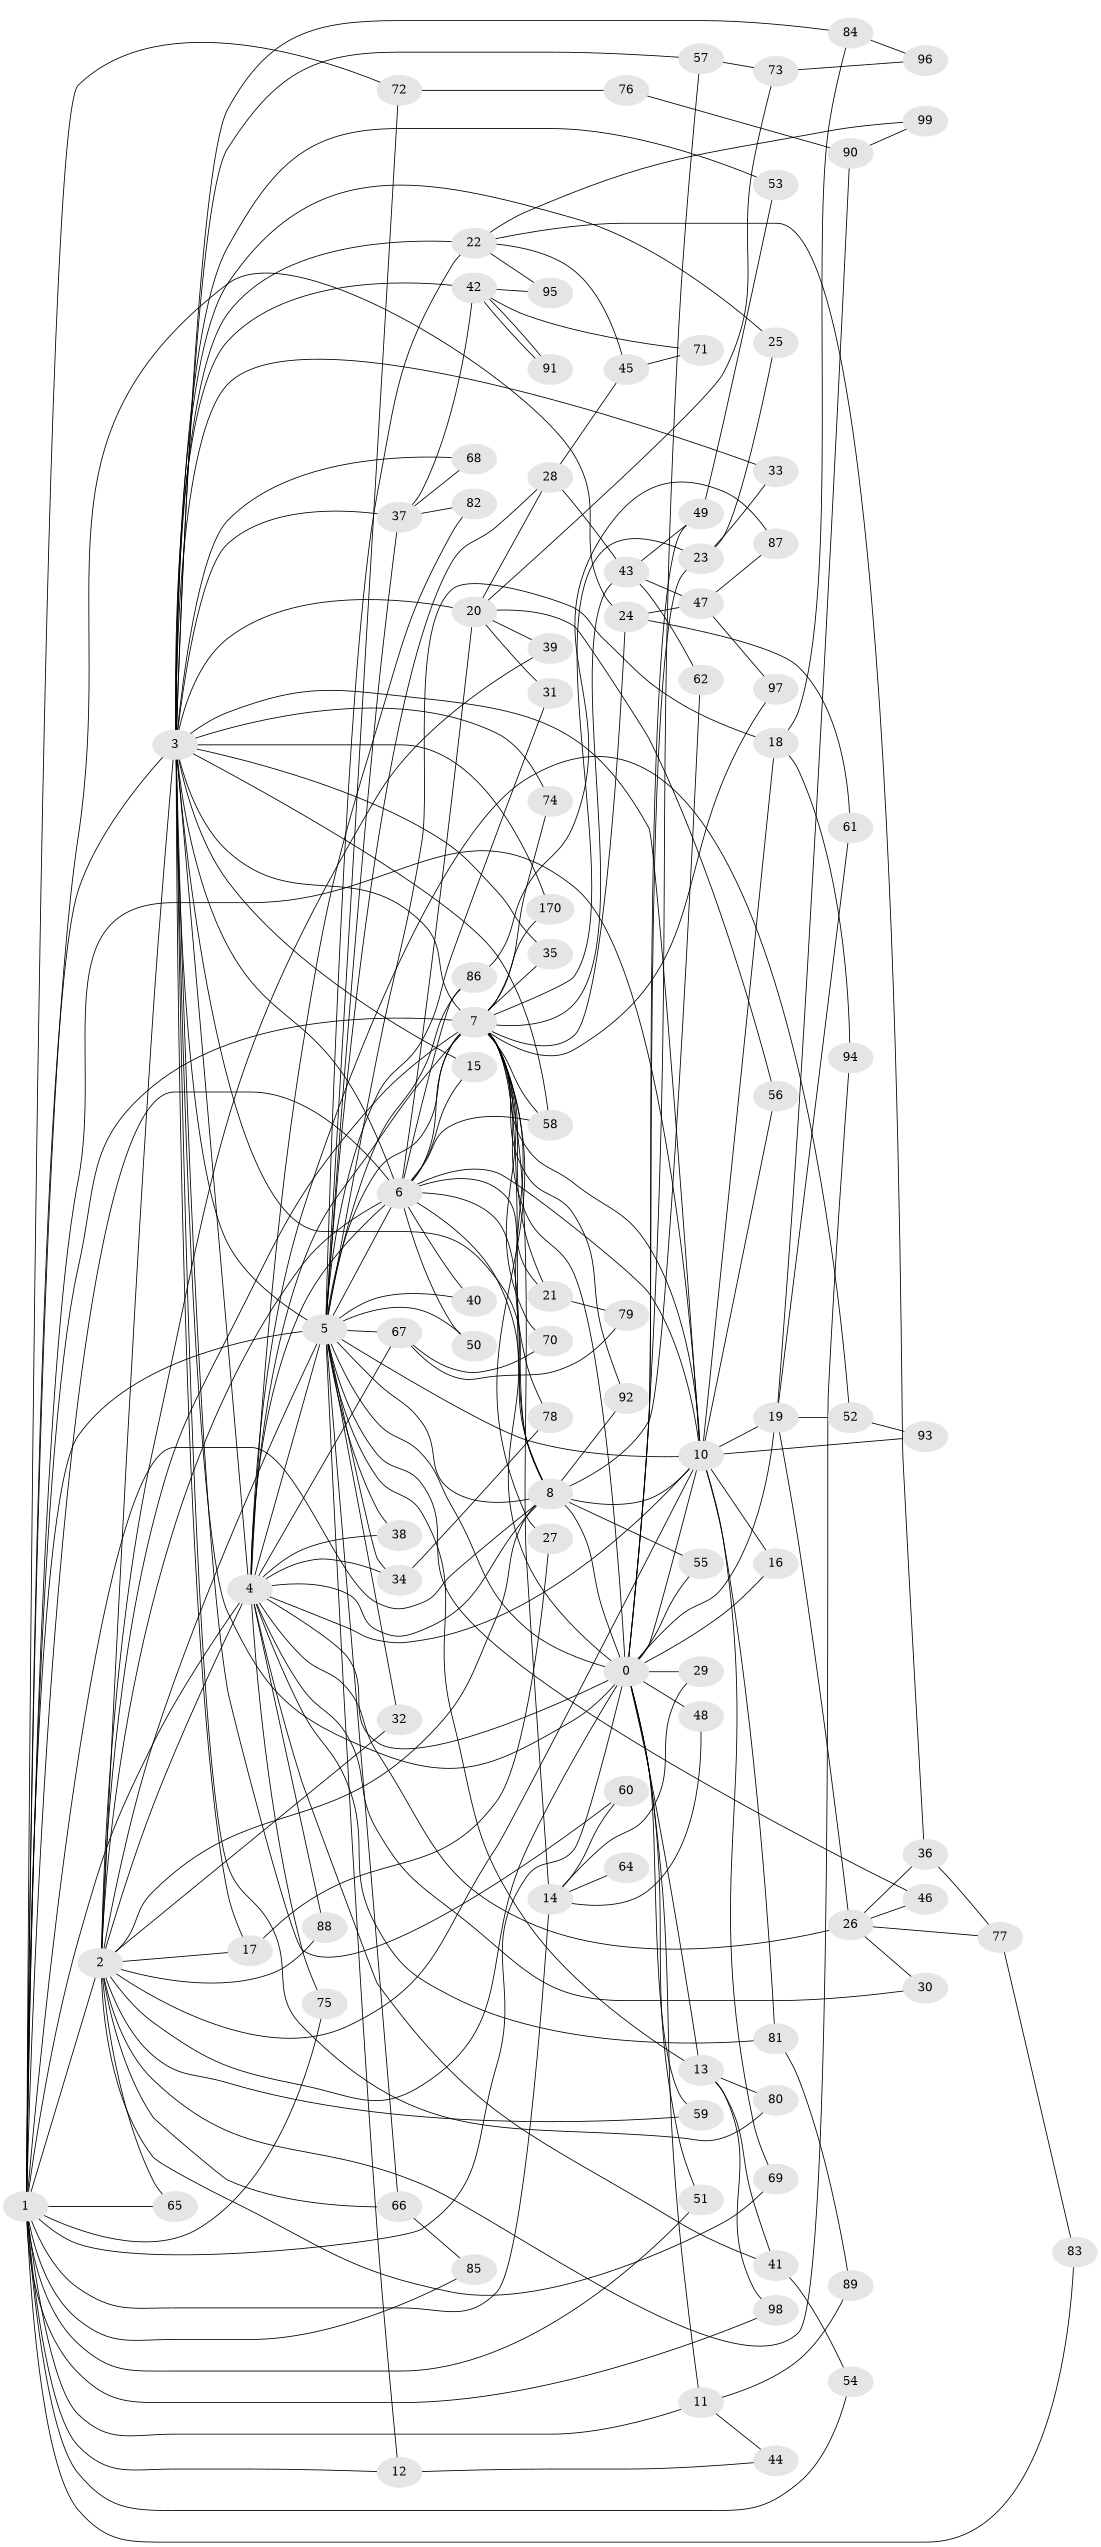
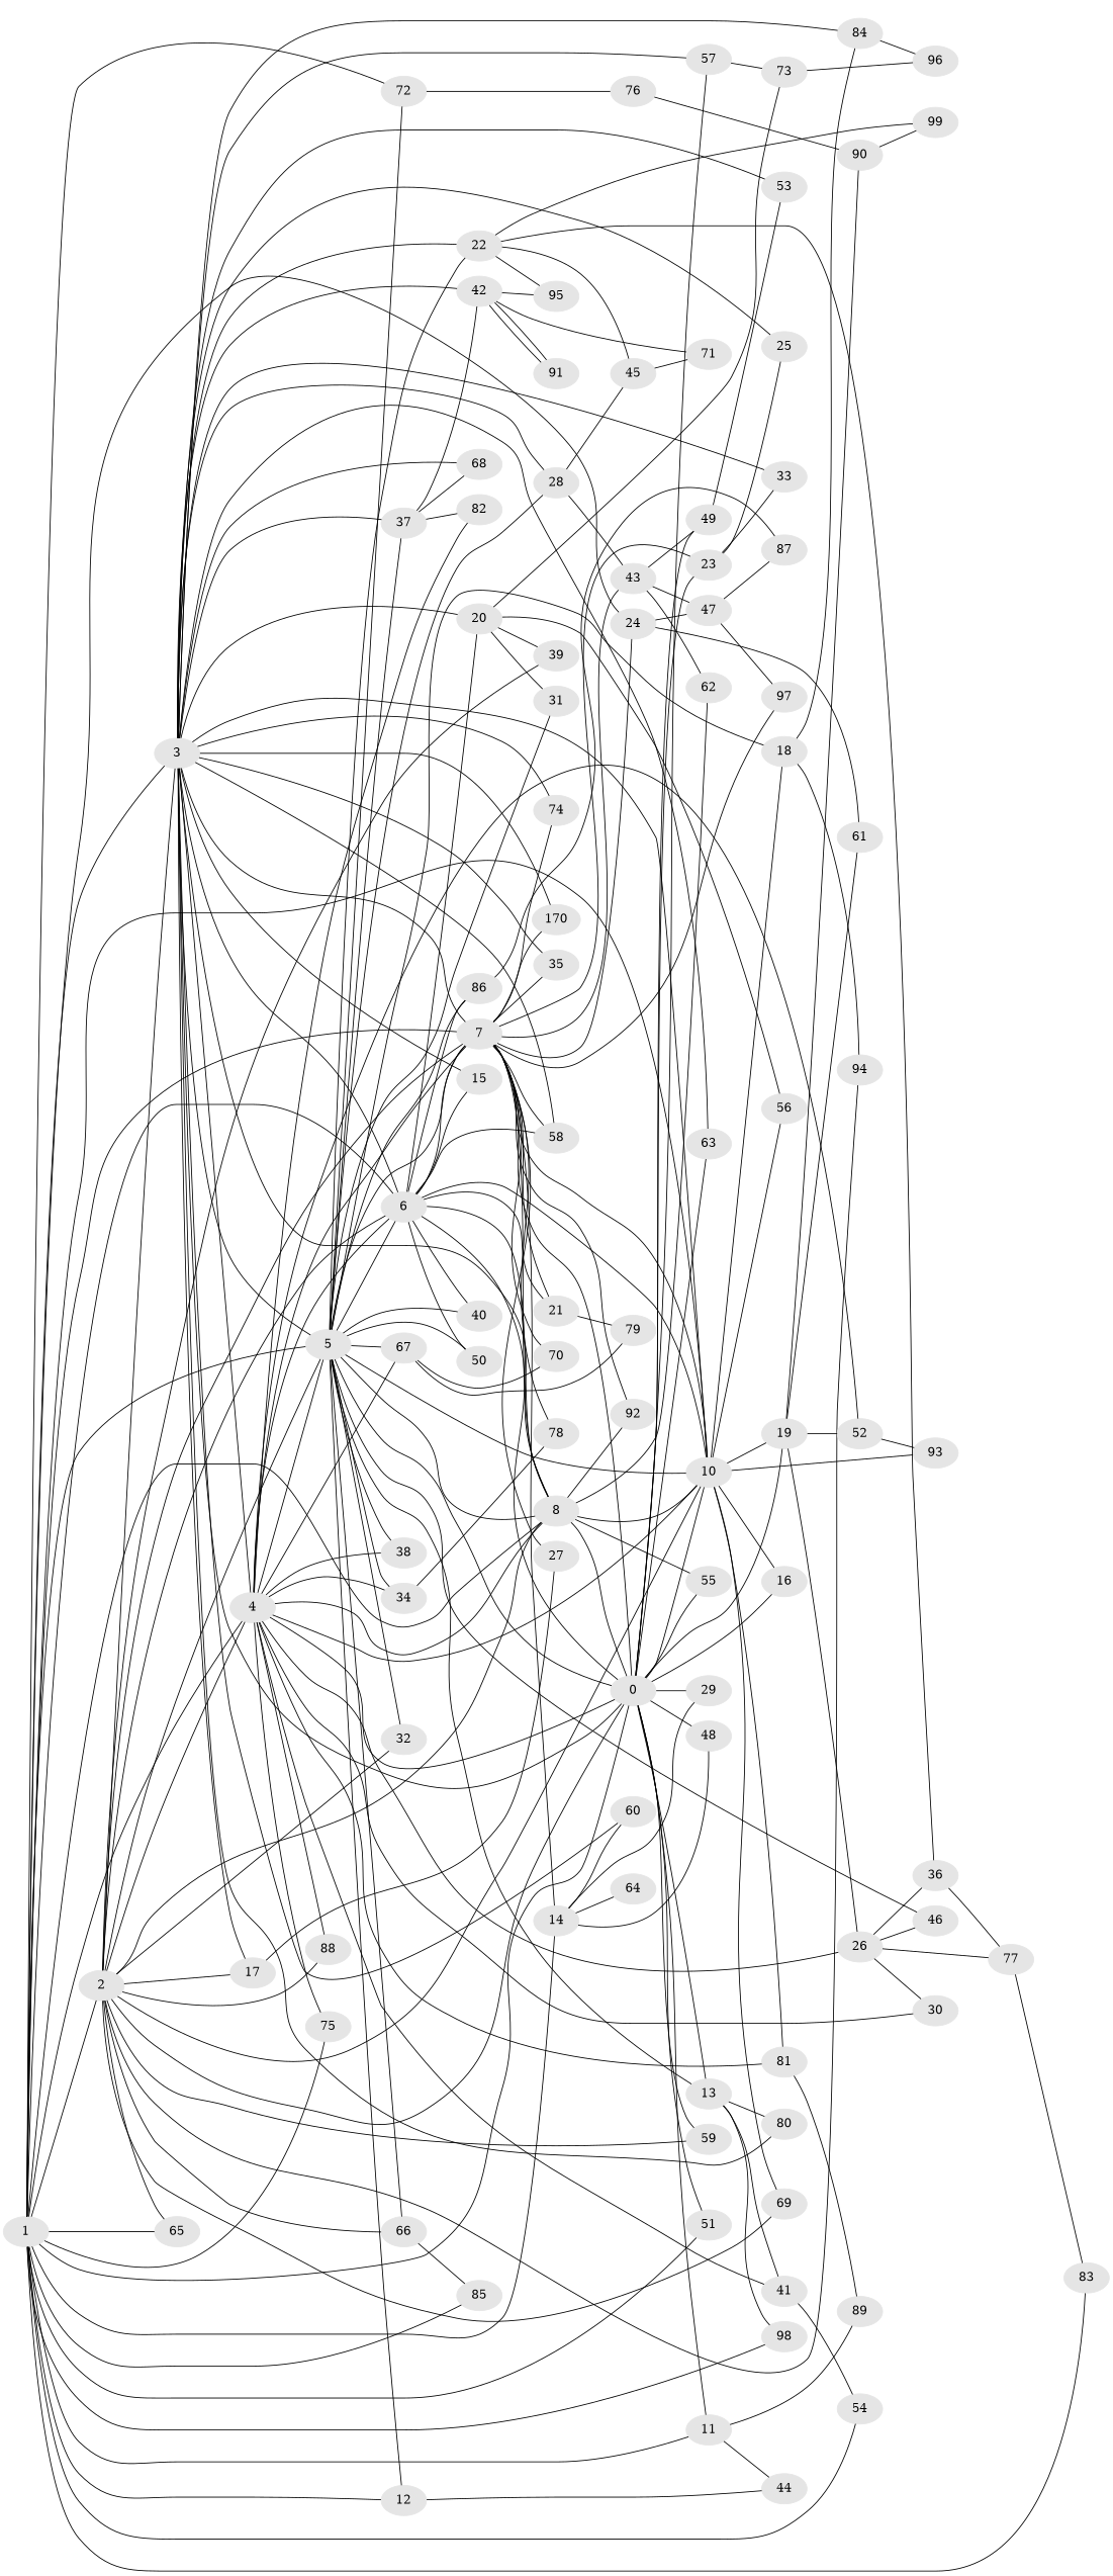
  graph {
    rankdir=LR
    node [color=gray90 style=filled]
    1
    2
    3
    4
    5
    6
    7
    8
    n9 [label=0]
    10
    11
    12
    14
    24
    51
    54
    65
    72
    75
    83
    85
    98
    17
    32
    39
    59
    66
    69
    88
    94
    15
    20
    22
    25
    28
    33
    35
    37
    42
    53
    57
    58
    60
+   63
    68
    74
    80
    84
    n49 [label=170]
    26
    30
    34
    38
    41
    52
    67
    81
    82
    13
    18
    31
    40
    46
    50
    86
    21
    23
    27
    43
    70
    78
    92
    97
    55
    62
    16
    19
    29
    48
    49
    56
    93
    44
    89
    64
    61
    47
    76
    73
    36
    45
    95
    99
    71
    91
    96
    77
    79
    87
    90
    1 -- 2
    1 -- 3
    1 -- 4
    1 -- 5
    1 -- 6
    1 -- 7
    1 -- 8
    1 -- n9
    1 -- 10
    1 -- 11
    1 -- 12
    1 -- 14
    1 -- 24
    1 -- 51
    1 -- 54
    1 -- 65
    1 -- 72
    1 -- 75
    1 -- 83
    1 -- 85
    1 -- 98
    2 -- 3
    2 -- 4
    2 -- 5
    2 -- 6
    2 -- 7
    2 -- 8
    2 -- n9
    2 -- 10
    2 -- 65
    2 -- 17
    2 -- 32
    2 -- 39
    2 -- 59
    2 -- 66
    2 -- 69
    2 -- 88
    2 -- 94
    3 -- 4
    3 -- 5
    3 -- 6
    3 -- 7
    3 -- 8
    3 -- n9
    3 -- 10
    3 -- 17
    3 -- 15
    3 -- 20
    3 -- 22
    3 -- 25
-   20 -- 28
+   3 -- 28
    3 -- 33
    3 -- 35
    3 -- 37
    3 -- 42
    3 -- 53
    3 -- 57
    3 -- 58
    3 -- 60
+   3 -- 63
    3 -- 68
    3 -- 74
    3 -- 80
    3 -- 84
    3 -- n49
    4 -- 5
    4 -- 6
    4 -- 7
    4 -- 8
    4 -- n9
    4 -- 10
    4 -- 75
    4 -- 88
    4 -- 26
    4 -- 30
    4 -- 34
    4 -- 38
    4 -- 41
    4 -- 52
    4 -- 67
    4 -- 81
    4 -- 82
    5 -- 6
    5 -- 7
    5 -- 8
    5 -- n9
    5 -- 10
    5 -- 12
    5 -- 72
    5 -- 32
    5 -- 66
    5 -- 22
    5 -- 28
    5 -- 37
    5 -- 34
    5 -- 38
    5 -- 67
    5 -- 13
    5 -- 18
    5 -- 31
    5 -- 40
    5 -- 46
    5 -- 50
    5 -- 86
    6 -- 7
    6 -- 8
    6 -- n9
    6 -- 10
    6 -- 15
    6 -- 20
    6 -- 58
    6 -- 40
    6 -- 50
    6 -- 86
    6 -- 21
    7 -- 8
    7 -- n9
    7 -- 10
    7 -- 14
    7 -- 24
    7 -- 35
    7 -- 58
    7 -- 74
    7 -- n49
    7 -- 21
    7 -- 23
    7 -- 27
    7 -- 43
    7 -- 70
    7 -- 78
    7 -- 92
    7 -- 97
    8 -- n9
    8 -- 10
    8 -- 92
    8 -- 55
    8 -- 62
    n9 -- 10
    n9 -- 11
    n9 -- 51
    n9 -- 59
    n9 -- 57
+   n9 -- 63
    n9 -- 13
    n9 -- 23
    n9 -- 55
    n9 -- 16
    n9 -- 19
    n9 -- 29
    n9 -- 48
    n9 -- 49
    10 -- 69
    10 -- 81
    10 -- 18
    10 -- 16
    10 -- 19
    10 -- 56
    10 -- 93
    11 -- 44
    11 -- 89
    12 -- 44
    14 -- 60
    14 -- 29
    14 -- 48
    14 -- 64
    24 -- 61
    24 -- 47
    72 -- 76
    17 -- 27
    66 -- 85
    20 -- 39
    20 -- 31
    20 -- 56
    20 -- 73
    22 -- 36
    22 -- 45
    22 -- 95
    22 -- 99
    28 -- 43
    28 -- 45
    37 -- 42
    37 -- 68
    37 -- 82
    42 -- 95
    42 -- 71
    42 -- 91
    42 -- 91
    57 -- 73
    84 -- 96
    26 -- 30
    26 -- 46
    26 -- 36
    26 -- 77
    34 -- 78
    41 -- 54
    52 -- 93
    67 -- 70
    67 -- 79
    81 -- 89
    13 -- 98
    13 -- 80
    13 -- 41
    18 -- 94
    18 -- 84
    86 -- 87
    21 -- 79
    23 -- 25
    23 -- 33
    43 -- 62
    43 -- 49
    43 -- 47
    19 -- 26
    19 -- 52
    19 -- 61
    19 -- 90
    49 -- 53
    47 -- 97
    47 -- 87
    76 -- 90
    73 -- 96
    36 -- 77
    45 -- 71
    77 -- 83
    90 -- 99
  }
